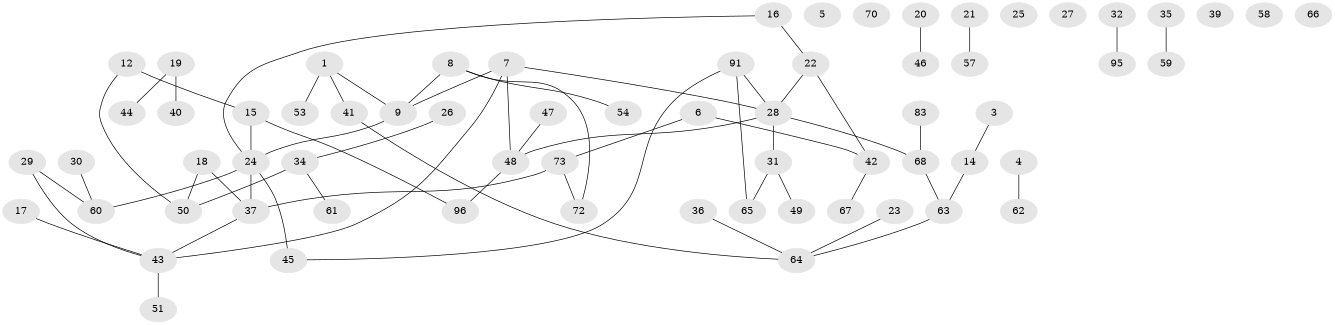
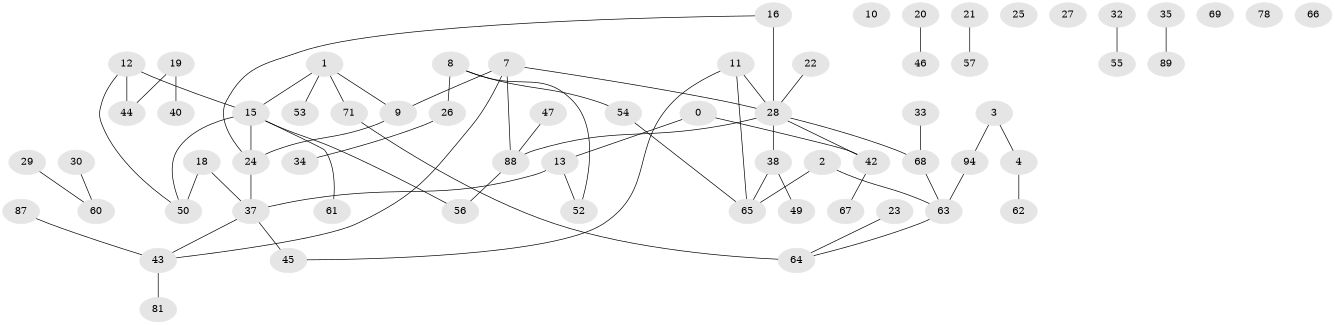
  graph {
    node [color=gray90 style=filled]
    1
    9
    15
-   41
+   41 [label=71]
    53
    24
-   56 [label=96]
+   56
    61
    64
+   2
    63
    65
    3
    4
-   14
+   14 [label=94]
    62
-   5
-   6
-   13 [label=73]
+   6 [label=0]
+   13
    42
-   52 [label=72]
+   52
    37
    67
    7
    28
    43
-   48
-   31
+   48 [label=88]
+   31 [label=38]
    n29 [label=68]
-   51
+   51 [label=81]
    8
    26
    54
    34
    45
    60
-   10 [label=70]
-   11 [label=91]
+   10
+   11
    12
    44
    50
-   36
    16
-   17
+   17 [label=87]
    18
    19
    40
    20
    46
    21
    57
    22
    23
    25
    27
    49
    29
    30
    32
-   55 [label=95]
-   33 [label=83]
+   55
+   33
    35
-   59
-   39
+   59 [label=89]
+   39 [label=69]
    47
-   58
+   58 [label=78]
    66
    1 -- 9
+   1 -- 15
    1 -- 41
    1 -- 53
    9 -- 24
    15 -- 24
    15 -- 56
-   34 -- 61
+   15 -- 61
    41 -- 64
    24 -- 37
-   24 -- 45
-   24 -- 60
+   37 -- 45
+   2 -- 63
+   2 -- 65
    63 -- 64
+   3 -- 4
    3 -- 14
    4 -- 62
    14 -- 63
    6 -- 13
    6 -- 42
    13 -- 52
    13 -- 37
    42 -- 67
    37 -- 43
    7 -- 9
    7 -- 28
    7 -- 43
    7 -- 48
    28 -- 48
    28 -- 31
    28 -- n29
    43 -- 51
    48 -- 56
    31 -- 65
    31 -- 49
    n29 -- 63
    8 -- 52
-   8 -- 9
+   8 -- 26
    8 -- 54
    26 -- 34
-   34 -- 50
+   54 -- 65
+   15 -- 50
    11 -- 65
    11 -- 28
    11 -- 45
    12 -- 15
+   12 -- 44
    12 -- 50
-   36 -- 64
    16 -- 24
-   16 -- 22
+   16 -- 28
    17 -- 43
    18 -- 37
    18 -- 50
    19 -- 44
    19 -- 40
    20 -- 46
    21 -- 57
-   22 -- 42
+   28 -- 42
    22 -- 28
    23 -- 64
-   29 -- 43
    29 -- 60
    30 -- 60
    32 -- 55
    33 -- n29
    35 -- 59
    47 -- 48
  }
